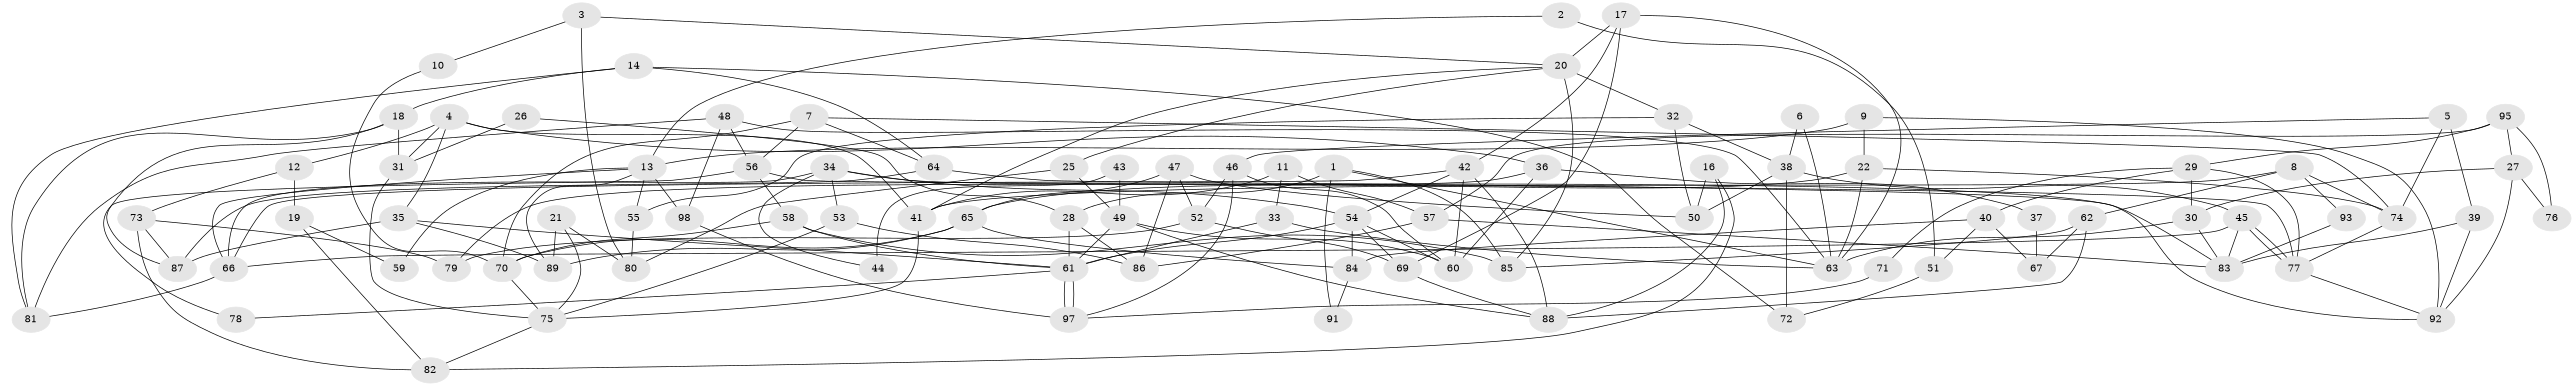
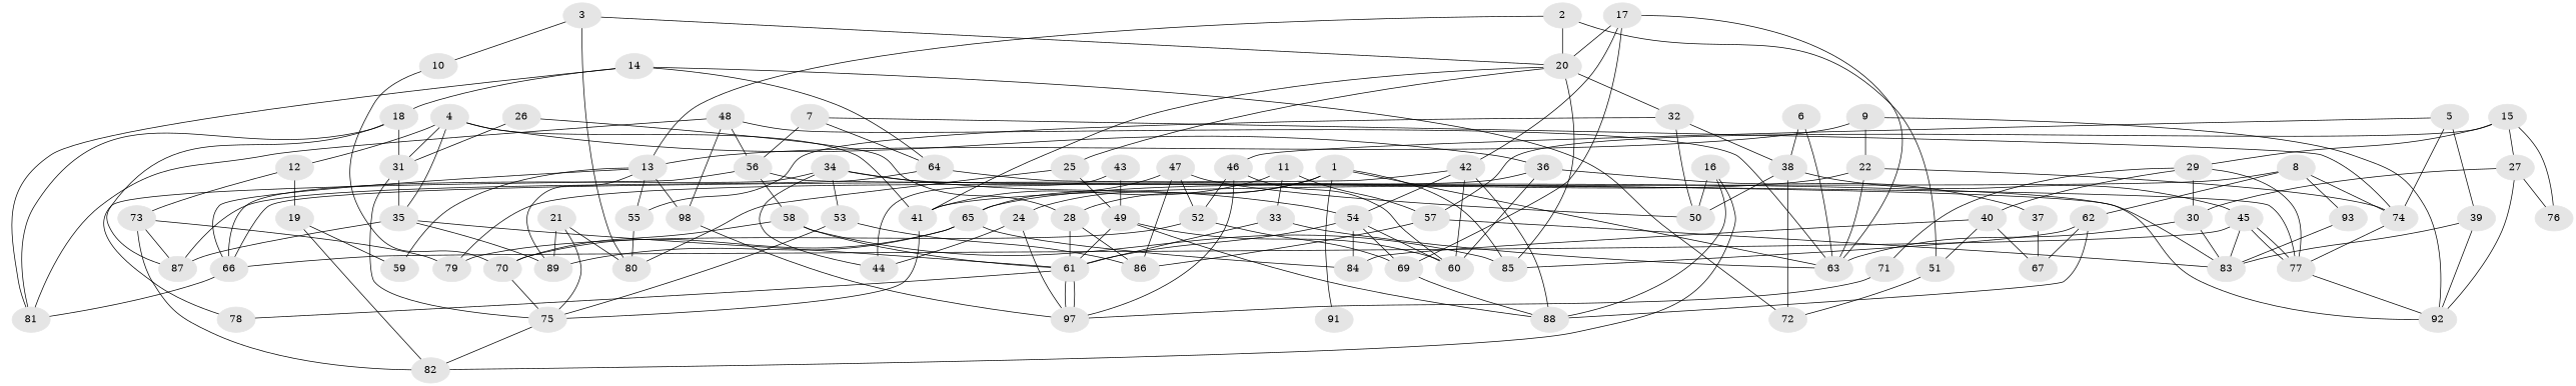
  graph {
    node [color=gray90 style=filled]
    1
+   24
    28
    63
    85
    91
    44
    n8 [label=97]
    61
    86
    2
    13
    20
    51
    55
    59
    66
    n18 [label=98]
    89
    41
    25
    32
    72
    3
    10
    80
    70
    4
    12
    31
    35
    36
    19
    73
    75
    87
    37
    60
    79
    5
    39
    46
    74
    92
    83
    52
    77
    6
    38
    50
    45
    7
    56
    64
    58
    78
    8
    n58 [label=93]
    62
    88
    67
    9
    22
    65
    11
    33
    57
    82
    81
    14
    18
-   15 [label=95]
+   15
    27
    29
    76
    30
    40
    71
    16
    17
    42
    69
    54
    49
    21
    84
    26
    34
    53
    43
    47
    48
+   1 -- 24
    1 -- 28
    1 -- 63
    1 -- 85
    1 -- 91
+   24 -- 44
+   24 -- n8
    28 -- 61
    28 -- 86
    61 -- n8
    61 -- n8
    61 -- 78
    2 -- 13
+   2 -- 20
    2 -- 51
    13 -- 55
    13 -- 59
    13 -- 66
    13 -- n18
    13 -- 89
    20 -- 85
    20 -- 41
    20 -- 25
    20 -- 32
    51 -- 72
    55 -- 80
    66 -- 81
    n18 -- n8
    41 -- 75
    25 -- 80
    25 -- 49
    32 -- 55
    32 -- 38
    32 -- 50
    3 -- 20
    3 -- 10
    3 -- 80
    10 -- 70
    70 -- 75
    4 -- 41
    4 -- 12
    4 -- 31
    4 -- 35
    4 -- 36
    12 -- 19
    12 -- 73
+   31 -- 35
    31 -- 75
    35 -- 61
    35 -- 89
    35 -- 87
    36 -- 37
    36 -- 60
    36 -- 79
    19 -- 59
    19 -- 82
    73 -- 87
    73 -- 79
    73 -- 82
    75 -- 82
    37 -- 67
    5 -- 39
    5 -- 46
    5 -- 74
    39 -- 92
    39 -- 83
    46 -- n8
    46 -- 60
    46 -- 52
    74 -- 77
    52 -- 79
    52 -- 69
    77 -- 92
    6 -- 63
    6 -- 38
    38 -- 72
    38 -- 50
    38 -- 45
    45 -- 66
    45 -- 83
    45 -- 77
    45 -- 77
-   7 -- 70
    7 -- 74
    7 -- 56
    7 -- 64
    56 -- 77
    56 -- 58
    56 -- 78
    64 -- 87
    64 -- 92
    58 -- 85
    58 -- 61
    58 -- 70
    8 -- 41
    8 -- 74
    8 -- n58
    8 -- 62
    n58 -- 83
    62 -- 85
    62 -- 88
    62 -- 67
    9 -- 13
    9 -- 92
    9 -- 22
    22 -- 63
    22 -- 74
    22 -- 65
    65 -- 89
    65 -- 70
    65 -- 84
    11 -- 41
    11 -- 33
    11 -- 57
    33 -- 63
    33 -- 61
    57 -- 86
    57 -- 83
    14 -- 72
    14 -- 64
    14 -- 81
    14 -- 18
    18 -- 31
    18 -- 87
    18 -- 81
    15 -- 57
    15 -- 27
    15 -- 29
    15 -- 76
    27 -- 92
    27 -- 76
    27 -- 30
    29 -- 77
    29 -- 30
    29 -- 40
    29 -- 71
    30 -- 63
    30 -- 83
    40 -- 51
    40 -- 67
    40 -- 84
    71 -- n8
    16 -- 50
    16 -- 88
    16 -- 82
    17 -- 63
    17 -- 20
    17 -- 42
    17 -- 69
    42 -- 66
    42 -- 60
    42 -- 88
    42 -- 54
    69 -- 88
    54 -- 61
    54 -- 60
    54 -- 69
    54 -- 84
    49 -- 61
    49 -- 60
    49 -- 88
    21 -- 89
    21 -- 80
    21 -- 75
-   84 -- 91
    26 -- 28
    26 -- 31
    34 -- 44
    34 -- 66
    34 -- 83
    34 -- 54
    34 -- 53
    53 -- 86
    53 -- 75
    43 -- 44
    43 -- 49
    47 -- 86
    47 -- 52
    47 -- 50
    47 -- 65
    48 -- 63
    48 -- n18
    48 -- 56
    48 -- 81
  }
